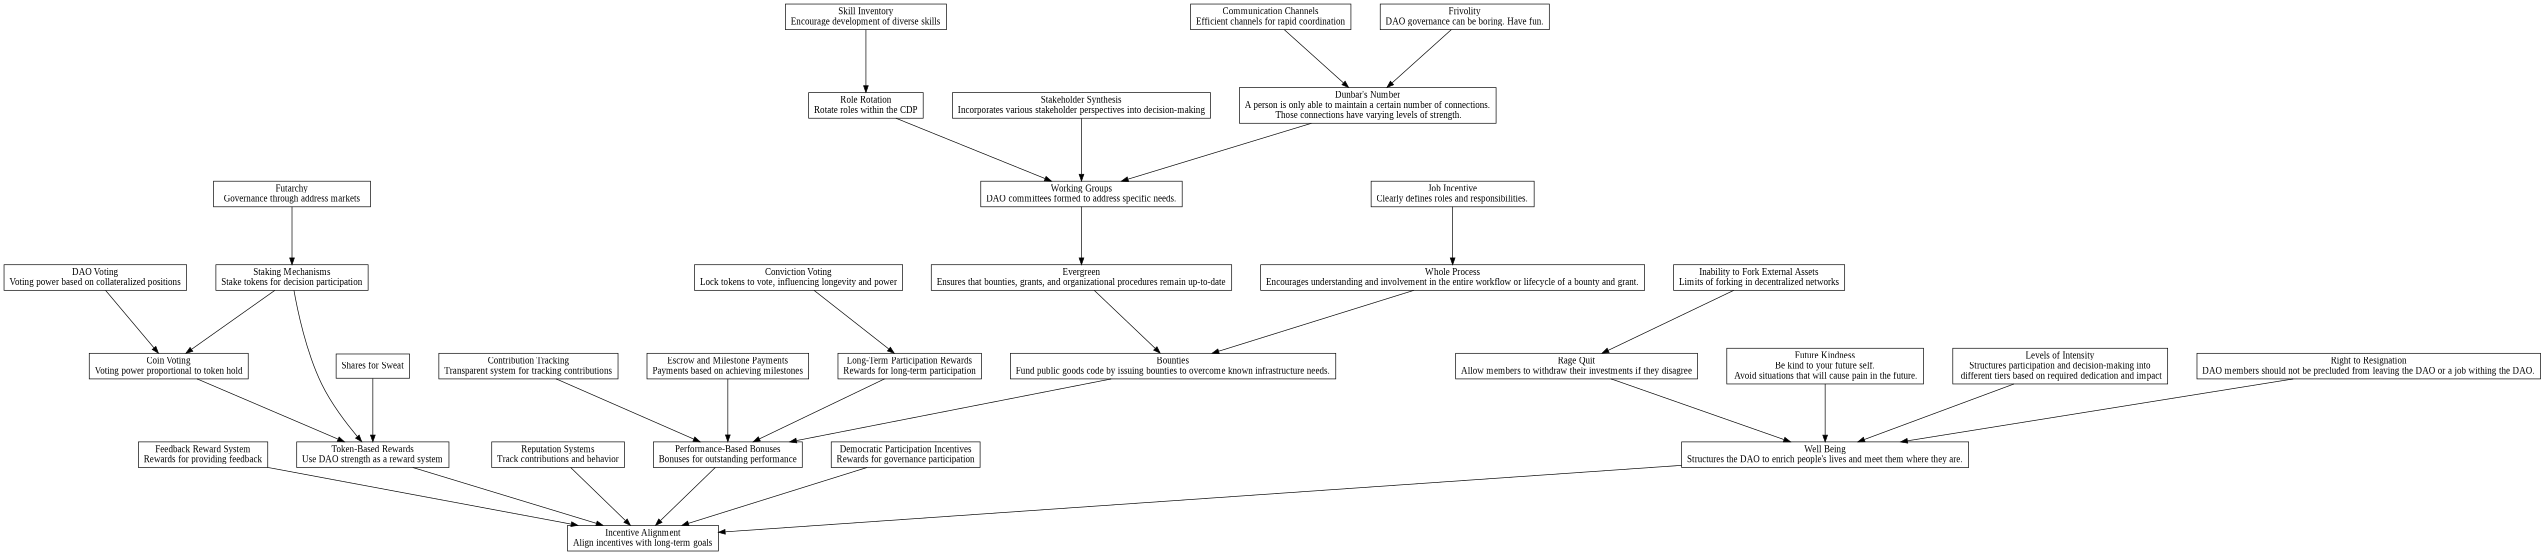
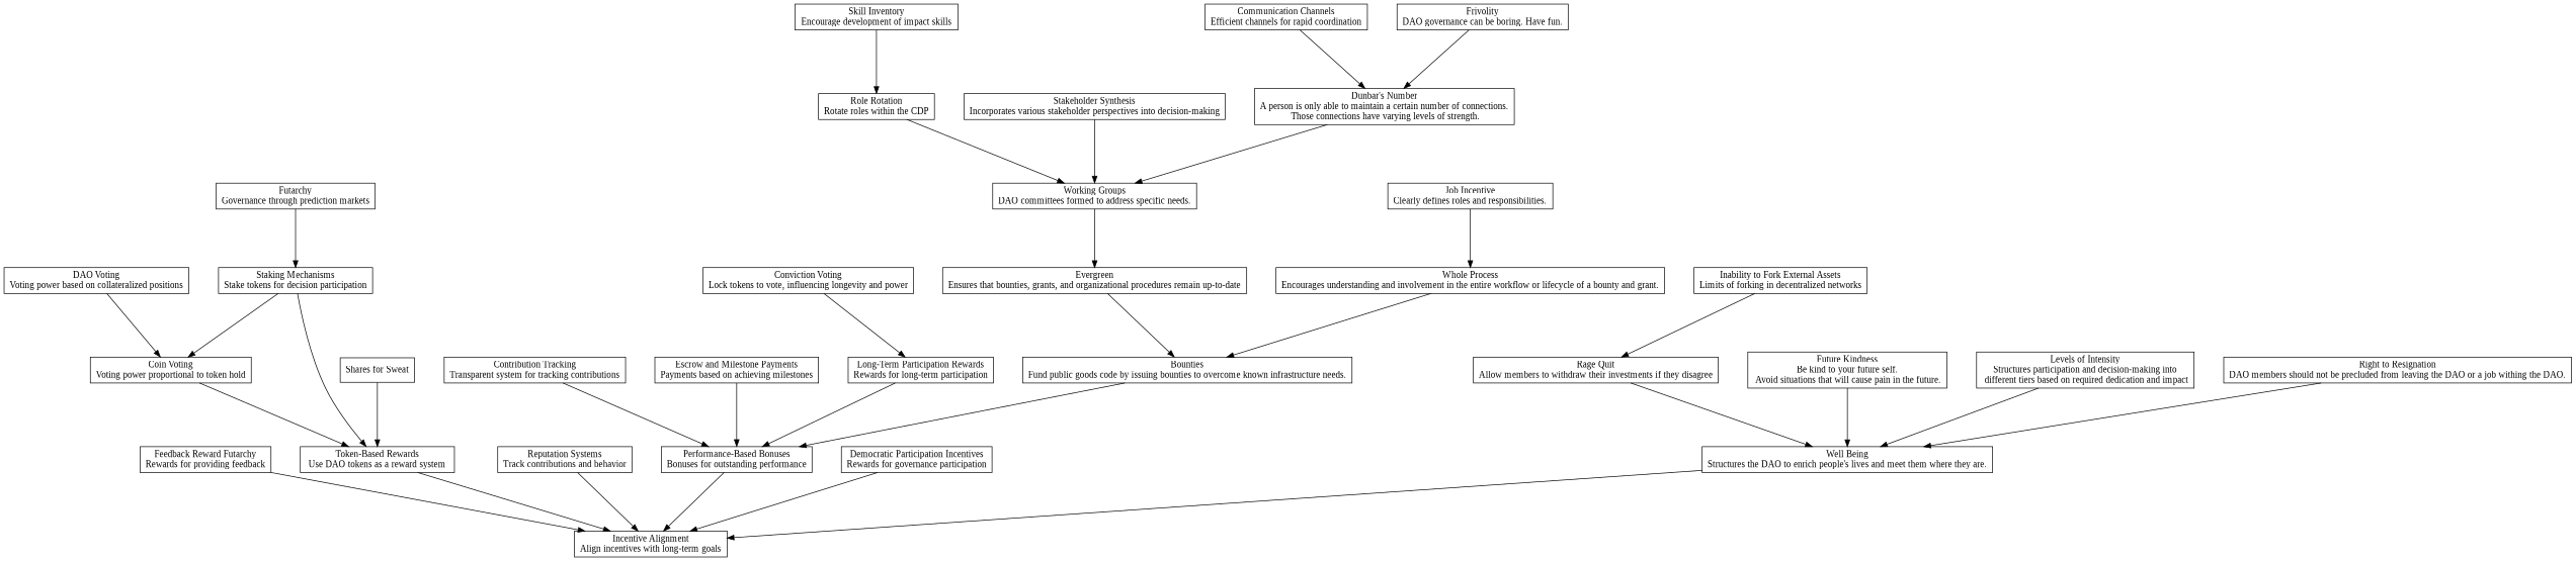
  digraph {
    fontname="Liberation Serif"
    nodesep=0.6
    rankdir=TB
    ranksep=1.2
    node [fontname="Liberation Serif" shape=box]
    edge [fontname="Liberation Serif"]
    n1 [label="Incentive Alignment\nAlign incentives with long-term goals"]
-   n2 [label="Feedback Reward System\nRewards for providing feedback"]
-   n3 [label="Token-Based Rewards\nUse DAO strength as a reward system"]
+   n2 [label="Feedback Reward Futarchy\nRewards for providing feedback"]
+   n3 [label="Token-Based Rewards\nUse DAO tokens as a reward system"]
    n4 [label="Reputation Systems\nTrack contributions and behavior"]
    n5 [label="Performance-Based Bonuses\nBonuses for outstanding performance"]
    n6 [label="Democratic Participation Incentives\nRewards for governance participation"]
    n7 [label="Well Being\nStructures the DAO to enrich people's lives and meet them where they are."]
    n8 [label="Rage Quit\nAllow members to withdraw their investments if they disagree"]
    n9 [label="Future Kindness\nBe kind to your future self.\n Avoid situations that will cause pain in the future."]
    n10 [label="Levels of Intensity\nStructures participation and decision-making into\n different tiers based on required dedication and impact"]
    n11 [label="Right to Resignation\nDAO members should not be precluded from leaving the DAO or a job withing the DAO.\n"]
    n12 [label="Inability to Fork External Assets\nLimits of forking in decentralized networks"]
    n13 [label="Contribution Tracking\nTransparent system for tracking contributions"]
    n14 [label="Escrow and Milestone Payments\nPayments based on achieving milestones"]
    n15 [label="Long-Term Participation Rewards\nRewards for long-term participation"]
    n16 [label="Bounties\nFund public goods code by issuing bounties to overcome known infrastructure needs."]
    n17 [label="Evergreen\nEnsures that bounties, grants, and organizational procedures remain up-to-date"]
    n18 [label="Whole Process\nEncourages understanding and involvement in the entire workflow or lifecycle of a bounty and grant."]
    n19 [label="Job Incentive\nClearly defines roles and responsibilities."]
    n20 [label="Working Groups\nDAO committees formed to address specific needs."]
    n21 [label="Role Rotation\nRotate roles within the CDP"]
    n22 [label="Stakeholder Synthesis\nIncorporates various stakeholder perspectives into decision-making"]
    n23 [label="Dunbar's Number\nA person is only able to maintain a certain number of connections.\n Those connections have varying levels of strength."]
    n24 [label="Communication Channels\nEfficient channels for rapid coordination"]
    n25 [label="Frivolity\nDAO governance can be boring. Have fun.\n"]
-   n26 [label="Skill Inventory\nEncourage development of diverse skills"]
+   n26 [label="Skill Inventory\nEncourage development of impact skills"]
    n27 [label="Conviction Voting\nLock tokens to vote, influencing longevity and power"]
    n28 [label="Staking Mechanisms\nStake tokens for decision participation"]
    n29 [label="Coin Voting\nVoting power proportional to token hold"]
    "Shares for Sweat"
    n31 [label="DAO Voting\nVoting power based on collateralized positions"]
-   n32 [label="Futarchy\nGovernance through address markets"]
+   n32 [label="Futarchy\nGovernance through prediction markets"]
    n2 -> n1
    n3 -> n1
    n4 -> n1
    n5 -> n1
    n6 -> n1
    n7 -> n1
    n8 -> n7
    n9 -> n7
    n10 -> n7
    n11 -> n7
    n12 -> n8
    n13 -> n5
    n14 -> n5
    n15 -> n5
    n16 -> n5
    n17 -> n16
    n18 -> n16
    n19 -> n18
    n20 -> n17
    n21 -> n20
    n22 -> n20
    n23 -> n20
    n24 -> n23
    n25 -> n23
    n26 -> n21
    n27 -> n15
    n28 -> n3
    n28 -> n29
    n29 -> n3
    "Shares for Sweat" -> n3
    n31 -> n29
    n32 -> n28
  }
